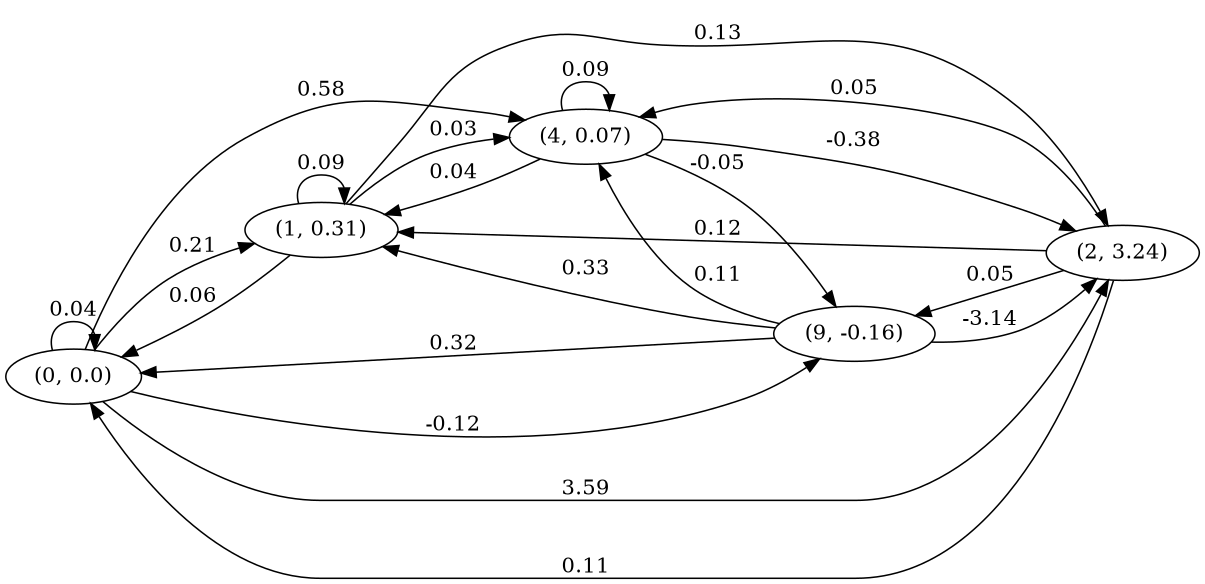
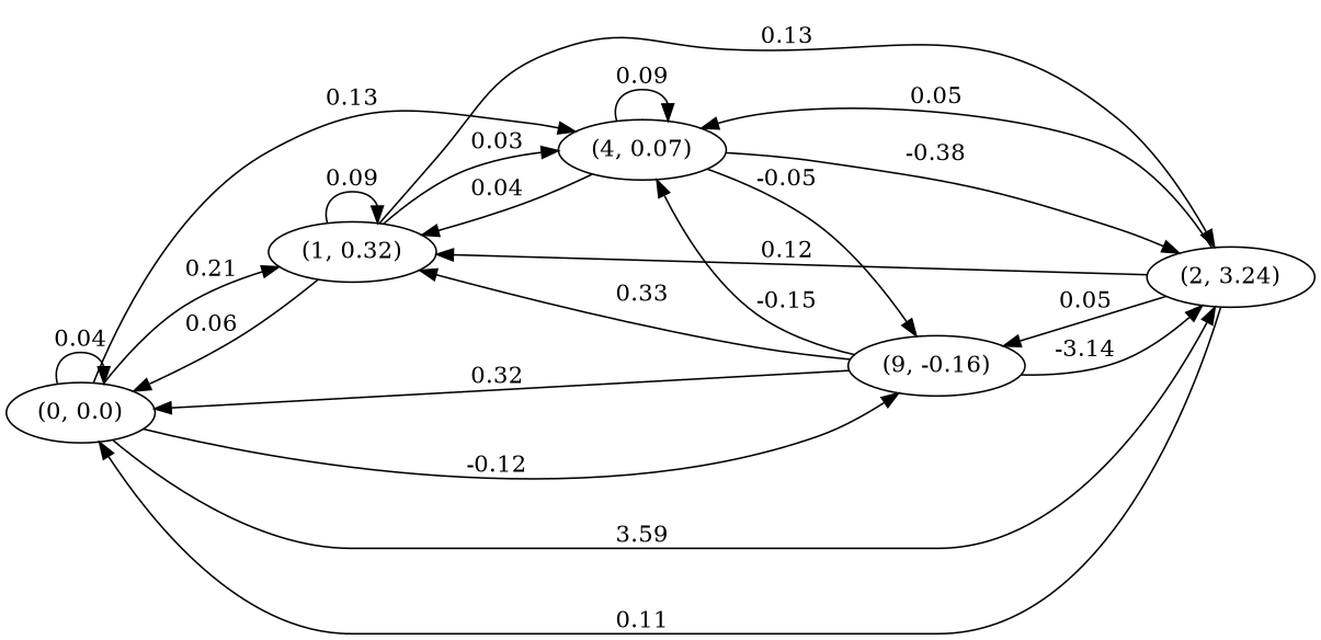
  digraph {
    rankdir=LR
    n1 [label="(0, 0.0)"]
-   n2 [label="(1, 0.31)"]
+   n2 [label="(1, 0.32)"]
    n3 [label="(2, 3.24)"]
    n4 [label="(9, -0.16)"]
    n5 [label="(4, 0.07)"]
    n1 -> n1 [label=0.04]
    n1 -> n2 [label=0.21]
    n1 -> n3 [label=3.59]
    n1 -> n4 [label=-0.12]
-   n1 -> n5 [label=0.58]
+   n1 -> n5 [label=0.13]
    n2 -> n1 [label=0.06]
    n2 -> n2 [label=0.09]
    n2 -> n3 [label=0.13]
    n2 -> n5 [label=0.03]
    n3 -> n1 [label=0.11]
    n3 -> n2 [label=0.12]
    n3 -> n4 [label=0.05]
    n3 -> n5 [label=0.05]
    n4 -> n1 [label=0.32]
    n4 -> n2 [label=0.33]
    n4 -> n3 [label=-3.14]
-   n4 -> n5 [label=0.11]
+   n4 -> n5 [label=-0.15]
    n5 -> n2 [label=0.04]
    n5 -> n3 [label=-0.38]
    n5 -> n4 [label=-0.05]
    n5 -> n5 [label=0.09]
  }
